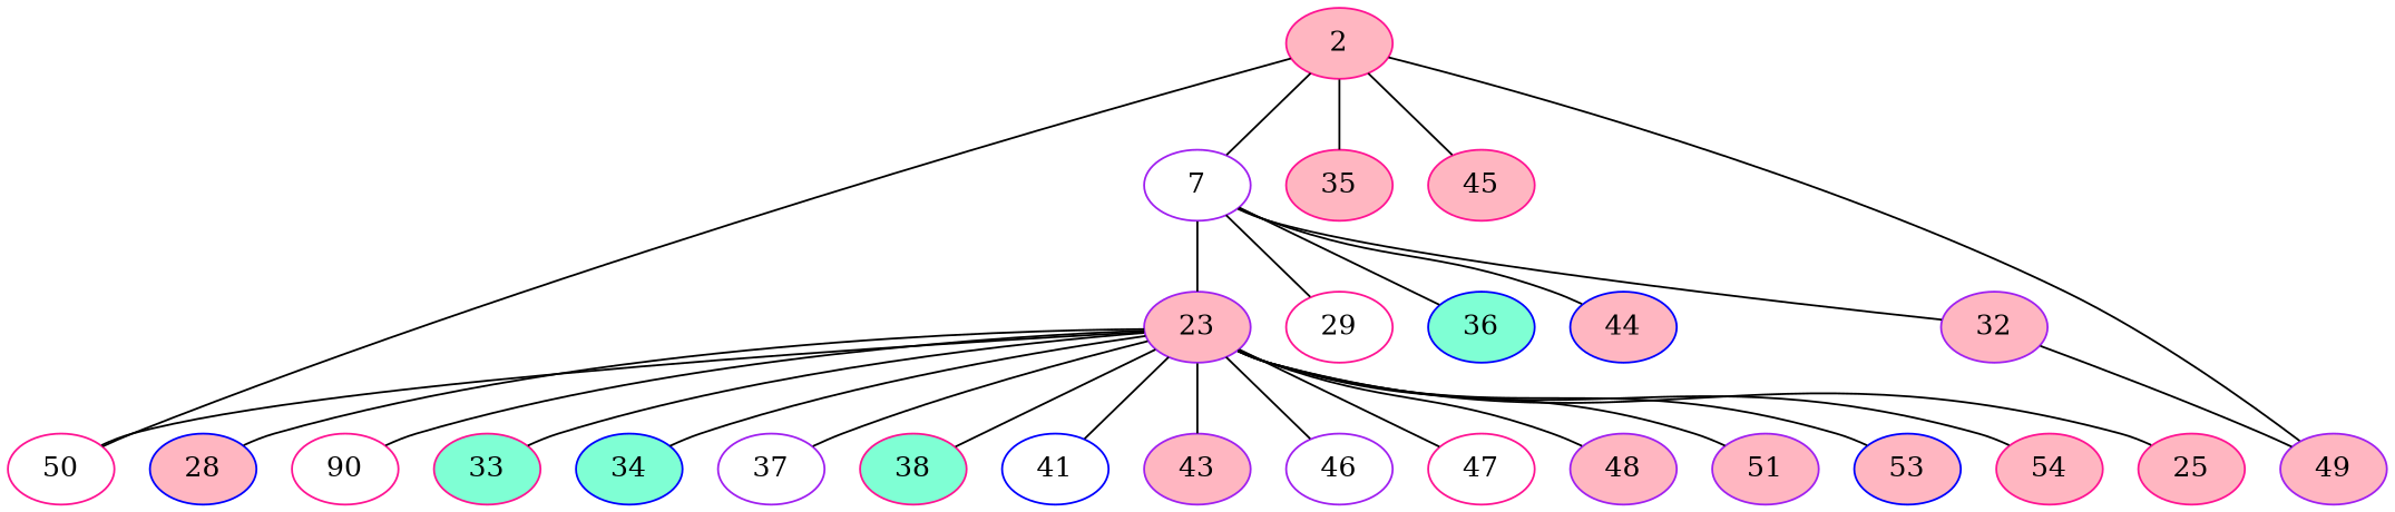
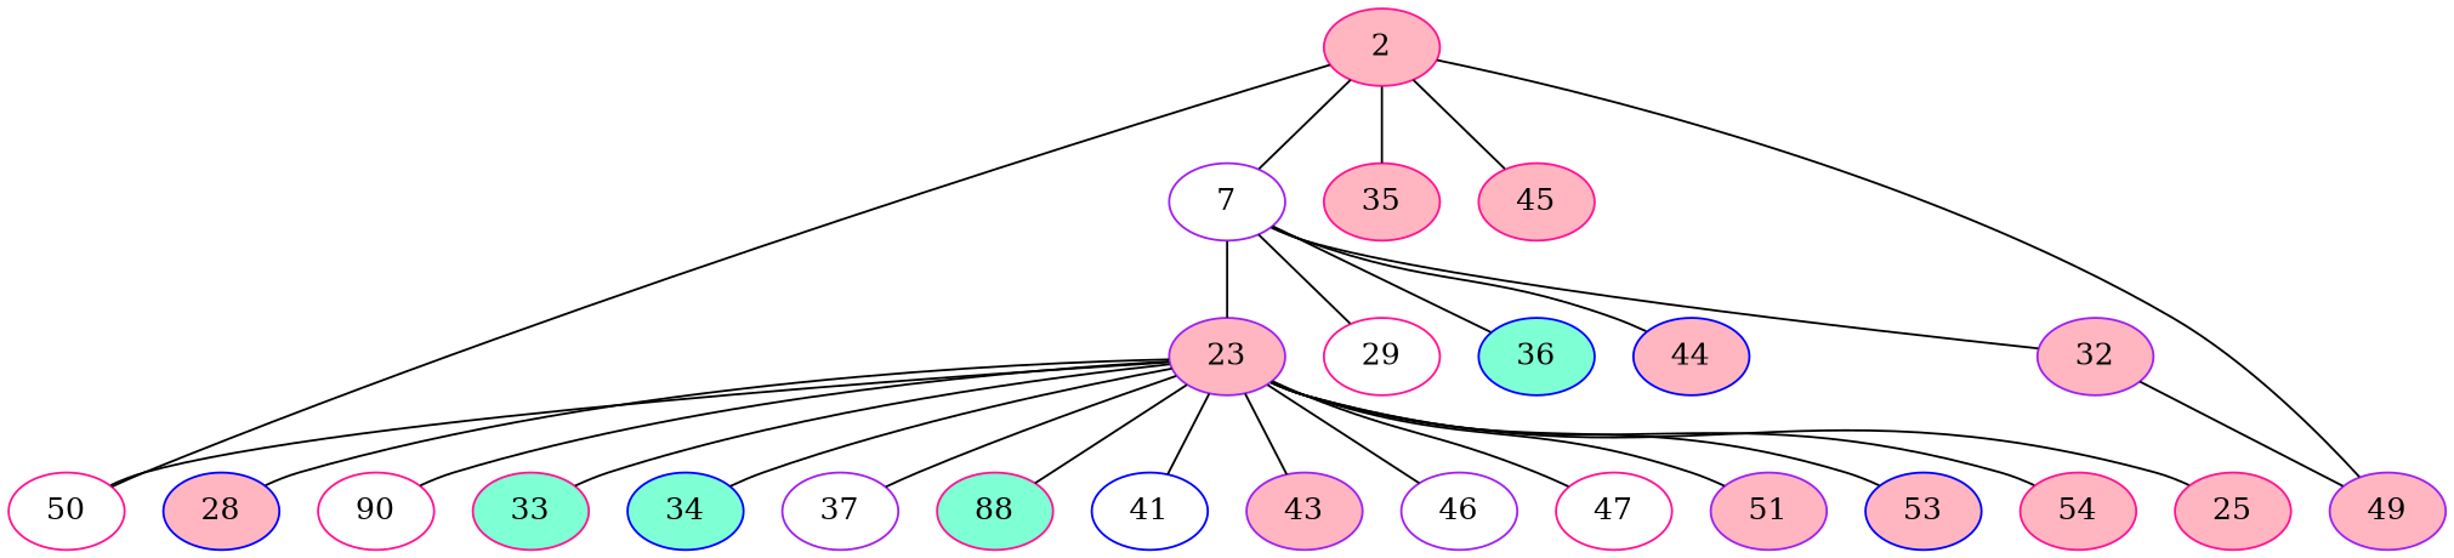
  graph {
    node [color=deeppink fillcolor=lightpink style=filled]
    7 [color=purple fillcolor=white super="+3"]
    23 [color=purple super="+17+22"]
    29 [fillcolor=white]
    32 [color=purple super="+8"]
    36 [color=blue fillcolor=aquamarine]
    44 [color=blue super="+16"]
    2
    35
    45
    49 [color=purple super="+11+27"]
    50 [fillcolor=white super="+1+21+24+40"]
    25
    28 [color=blue]
    n14 [fillcolor=white label=90]
    33 [fillcolor=aquamarine]
    34 [color=blue fillcolor=aquamarine]
    37 [color=purple fillcolor=white]
-   38 [fillcolor=aquamarine]
+   38 [fillcolor=aquamarine label=88]
    41 [color=blue fillcolor=white]
    43 [color=purple]
    46 [color=purple fillcolor=white]
    47 [fillcolor=white super="+42"]
-   48 [color=purple super="+18+26+31"]
    51 [color=purple super="+20+39"]
    53 [color=blue]
    54
    7 -- 23 [weight=6]
    7 -- 29
    7 -- 32
    7 -- 36
    7 -- 44
    23 -- 50 [weight=2]
    23 -- 25
    23 -- 28
    23 -- n14
    23 -- 33
    23 -- 34
    23 -- 37
    23 -- 38
    23 -- 41
    23 -- 43
    23 -- 46
    23 -- 47
-   23 -- 48
    23 -- 51
    23 -- 53
    23 -- 54
    32 -- 49
    2 -- 7 [weight=2]
    2 -- 35
    2 -- 45
    2 -- 49 [weight=2]
    2 -- 50
  }
